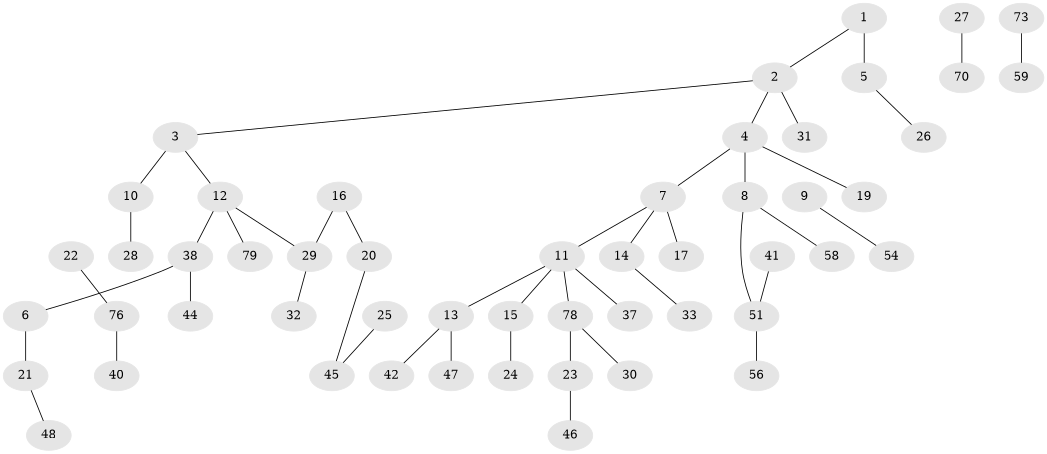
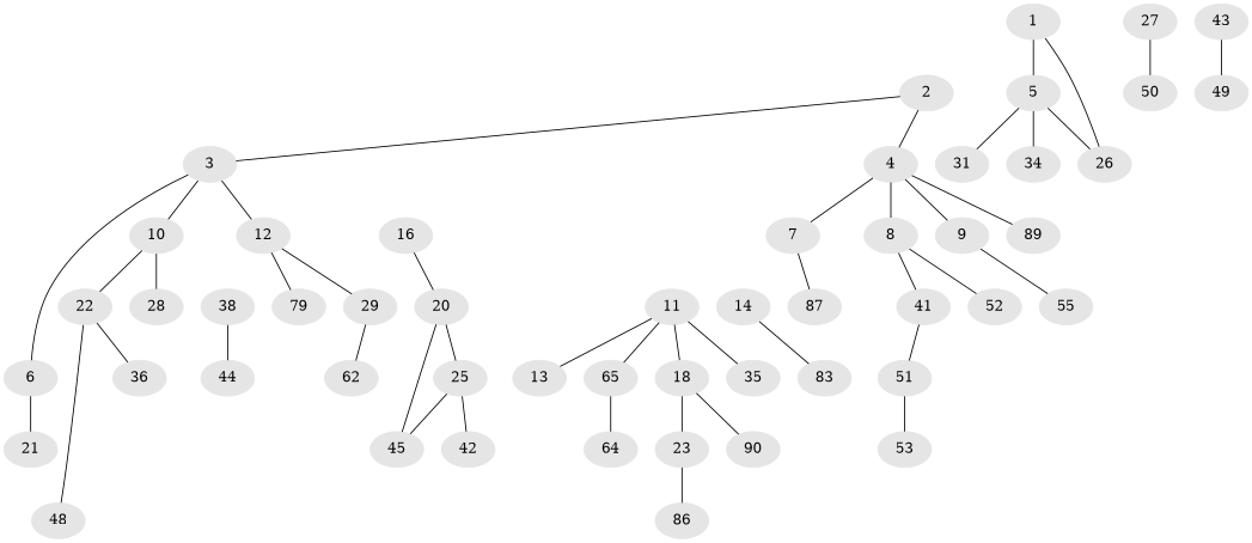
  graph {
    node [color=gray90 style=filled]
    1
    2
    5
    3
    4
    31
    26
+   34
    6
    10
    12
    7
    8
    9
-   19
+   19 [label=89]
    21
    22
    28
    38
    n20 [label=79]
    29
    11
    14
-   17
+   17 [label=87]
    41
-   52 [label=58]
-   54
+   52
+   54 [label=55]
    13
-   15
-   18 [label=78]
-   35 [label=37]
-   33
+   15 [label=65]
+   18
+   35
+   33 [label=83]
    51
-   36 [label=76]
+   36
    48
-   47
-   24
+   24 [label=64]
    23
-   30
+   30 [label=90]
    16
    20
    44
    27
-   50 [label=70]
+   50
    25
    45
-   32
-   46
+   32 [label=62]
+   46 [label=86]
    42
-   40
-   43 [label=73]
-   49 [label=59]
-   53 [label=56]
-   1 -- 2
+   43
+   49
+   53
+   1 -- 26
    1 -- 5
    2 -- 3
    2 -- 4
-   2 -- 31
+   5 -- 31
    5 -- 26
-   38 -- 6
+   5 -- 34
+   3 -- 6
    3 -- 10
    3 -- 12
    4 -- 7
    4 -- 8
+   4 -- 9
    4 -- 19
    6 -- 21
+   10 -- 22
    10 -- 28
-   12 -- 38
    12 -- n20
    12 -- 29
-   7 -- 11
-   7 -- 14
    7 -- 17
-   8 -- 51
+   8 -- 41
    8 -- 52
    9 -- 54
    22 -- 36
-   21 -- 48
+   22 -- 48
    38 -- 44
    29 -- 32
    11 -- 13
    11 -- 15
    11 -- 18
    11 -- 35
    14 -- 33
    41 -- 51
-   13 -- 47
    15 -- 24
    18 -- 23
    18 -- 30
    51 -- 53
-   36 -- 40
    23 -- 46
-   16 -- 29
    16 -- 20
+   20 -- 25
    20 -- 45
    27 -- 50
    25 -- 45
-   13 -- 42
+   25 -- 42
    43 -- 49
  }
